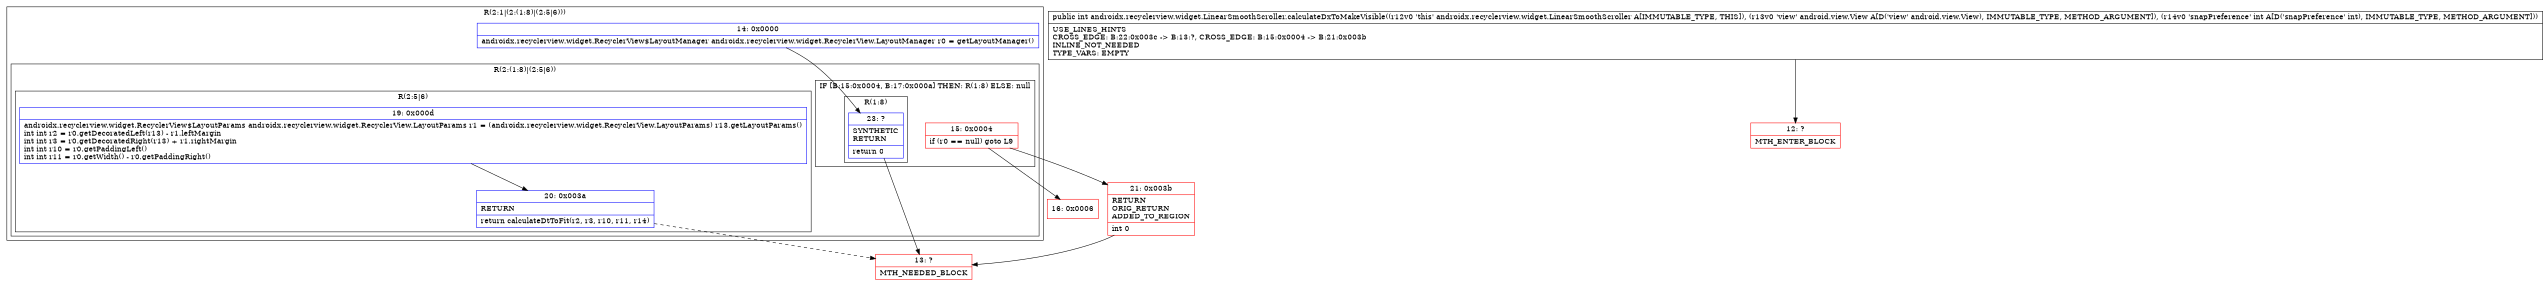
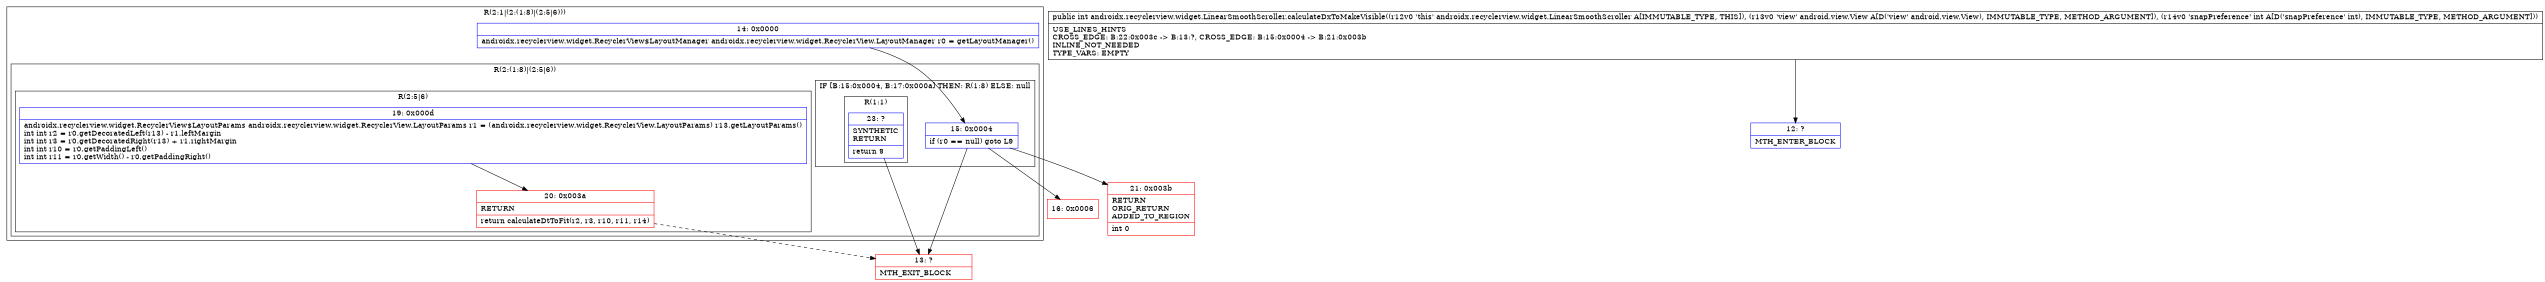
  digraph {
    node [color=blue shape=record]
-   n1 [label="{23\:\ ?|SYNTHETIC\lRETURN\l|return 0\l}"]
-   n2 [color=red label="{15\:\ 0x0004|if (r0 == null) goto L9\l}"]
+   n1 [label="{23\:\ ?|SYNTHETIC\lRETURN\l|return 9\l}"]
+   n2 [label="{15\:\ 0x0004|if (r0 == null) goto L9\l}"]
    n3 [label="{19\:\ 0x000d|androidx.recyclerview.widget.RecyclerView$LayoutParams androidx.recyclerview.widget.RecyclerView.LayoutParams r1 = (androidx.recyclerview.widget.RecyclerView.LayoutParams) r13.getLayoutParams()\lint int r2 = r0.getDecoratedLeft(r13) \- r1.leftMargin\lint int r3 = r0.getDecoratedRight(r13) + r1.rightMargin\lint int r10 = r0.getPaddingLeft()\lint int r11 = r0.getWidth() \- r0.getPaddingRight()\l}"]
-   n4 [label="{20\:\ 0x003a|RETURN\l|return calculateDtToFit(r2, r3, r10, r11, r14)\l}"]
+   n4 [color=red label="{20\:\ 0x003a|RETURN\l|return calculateDtToFit(r2, r3, r10, r11, r14)\l}"]
    n5 [label="{14\:\ 0x0000|androidx.recyclerview.widget.RecyclerView$LayoutManager androidx.recyclerview.widget.RecyclerView.LayoutManager r0 = getLayoutManager()\l}"]
-   n6 [color=red label="{13\:\ ?|MTH_NEEDED_BLOCK\l}"]
+   n6 [color=red label="{13\:\ ?|MTH_EXIT_BLOCK\l}"]
    n7 [color=red label="{16\:\ 0x0006}"]
    n8 [color=red label="{21\:\ 0x003b|RETURN\lORIG_RETURN\lADDED_TO_REGION\l|int 0\l}"]
-   n9 [color=red label="{12\:\ ?|MTH_ENTER_BLOCK\l}"]
+   n9 [label="{12\:\ ?|MTH_ENTER_BLOCK\l}"]
    n10 [label="{public int androidx.recyclerview.widget.LinearSmoothScroller.calculateDxToMakeVisible((r12v0 'this' androidx.recyclerview.widget.LinearSmoothScroller A[IMMUTABLE_TYPE, THIS]), (r13v0 'view' android.view.View A[D('view' android.view.View), IMMUTABLE_TYPE, METHOD_ARGUMENT]), (r14v0 'snapPreference' int A[D('snapPreference' int), IMMUTABLE_TYPE, METHOD_ARGUMENT]))  | USE_LINES_HINTS\lCROSS_EDGE: B:22:0x003c \-\> B:13:?, CROSS_EDGE: B:15:0x0004 \-\> B:21:0x003b\lINLINE_NOT_NEEDED\lTYPE_VARS: EMPTY\l}" color=""]
    subgraph cluster_1 {
      label="R(2:1|(2:(1:8)|(2:5|6)))"
      n5
      subgraph cluster_2 {
        label="R(2:(1:8)|(2:5|6))"
        subgraph cluster_3 {
          label="IF [B:15:0x0004, B:17:0x000a] THEN: R(1:8) ELSE: null"
          n2
          subgraph cluster_4 {
-           label="R(1:8)"
+           label="R(1:1)"
            n1
          }
        }
        subgraph cluster_5 {
          label="R(2:5|6)"
          n3
          n4
        }
      }
    }
    n1 -> n6
    n2 -> n7 [style=solid]
    n2 -> n8
    n3 -> n4
    n4 -> n6 [style=dashed]
-   n5 -> n1
-   n8 -> n6
+   n5 -> n2
+   n2 -> n6
    n10 -> n9
  }
